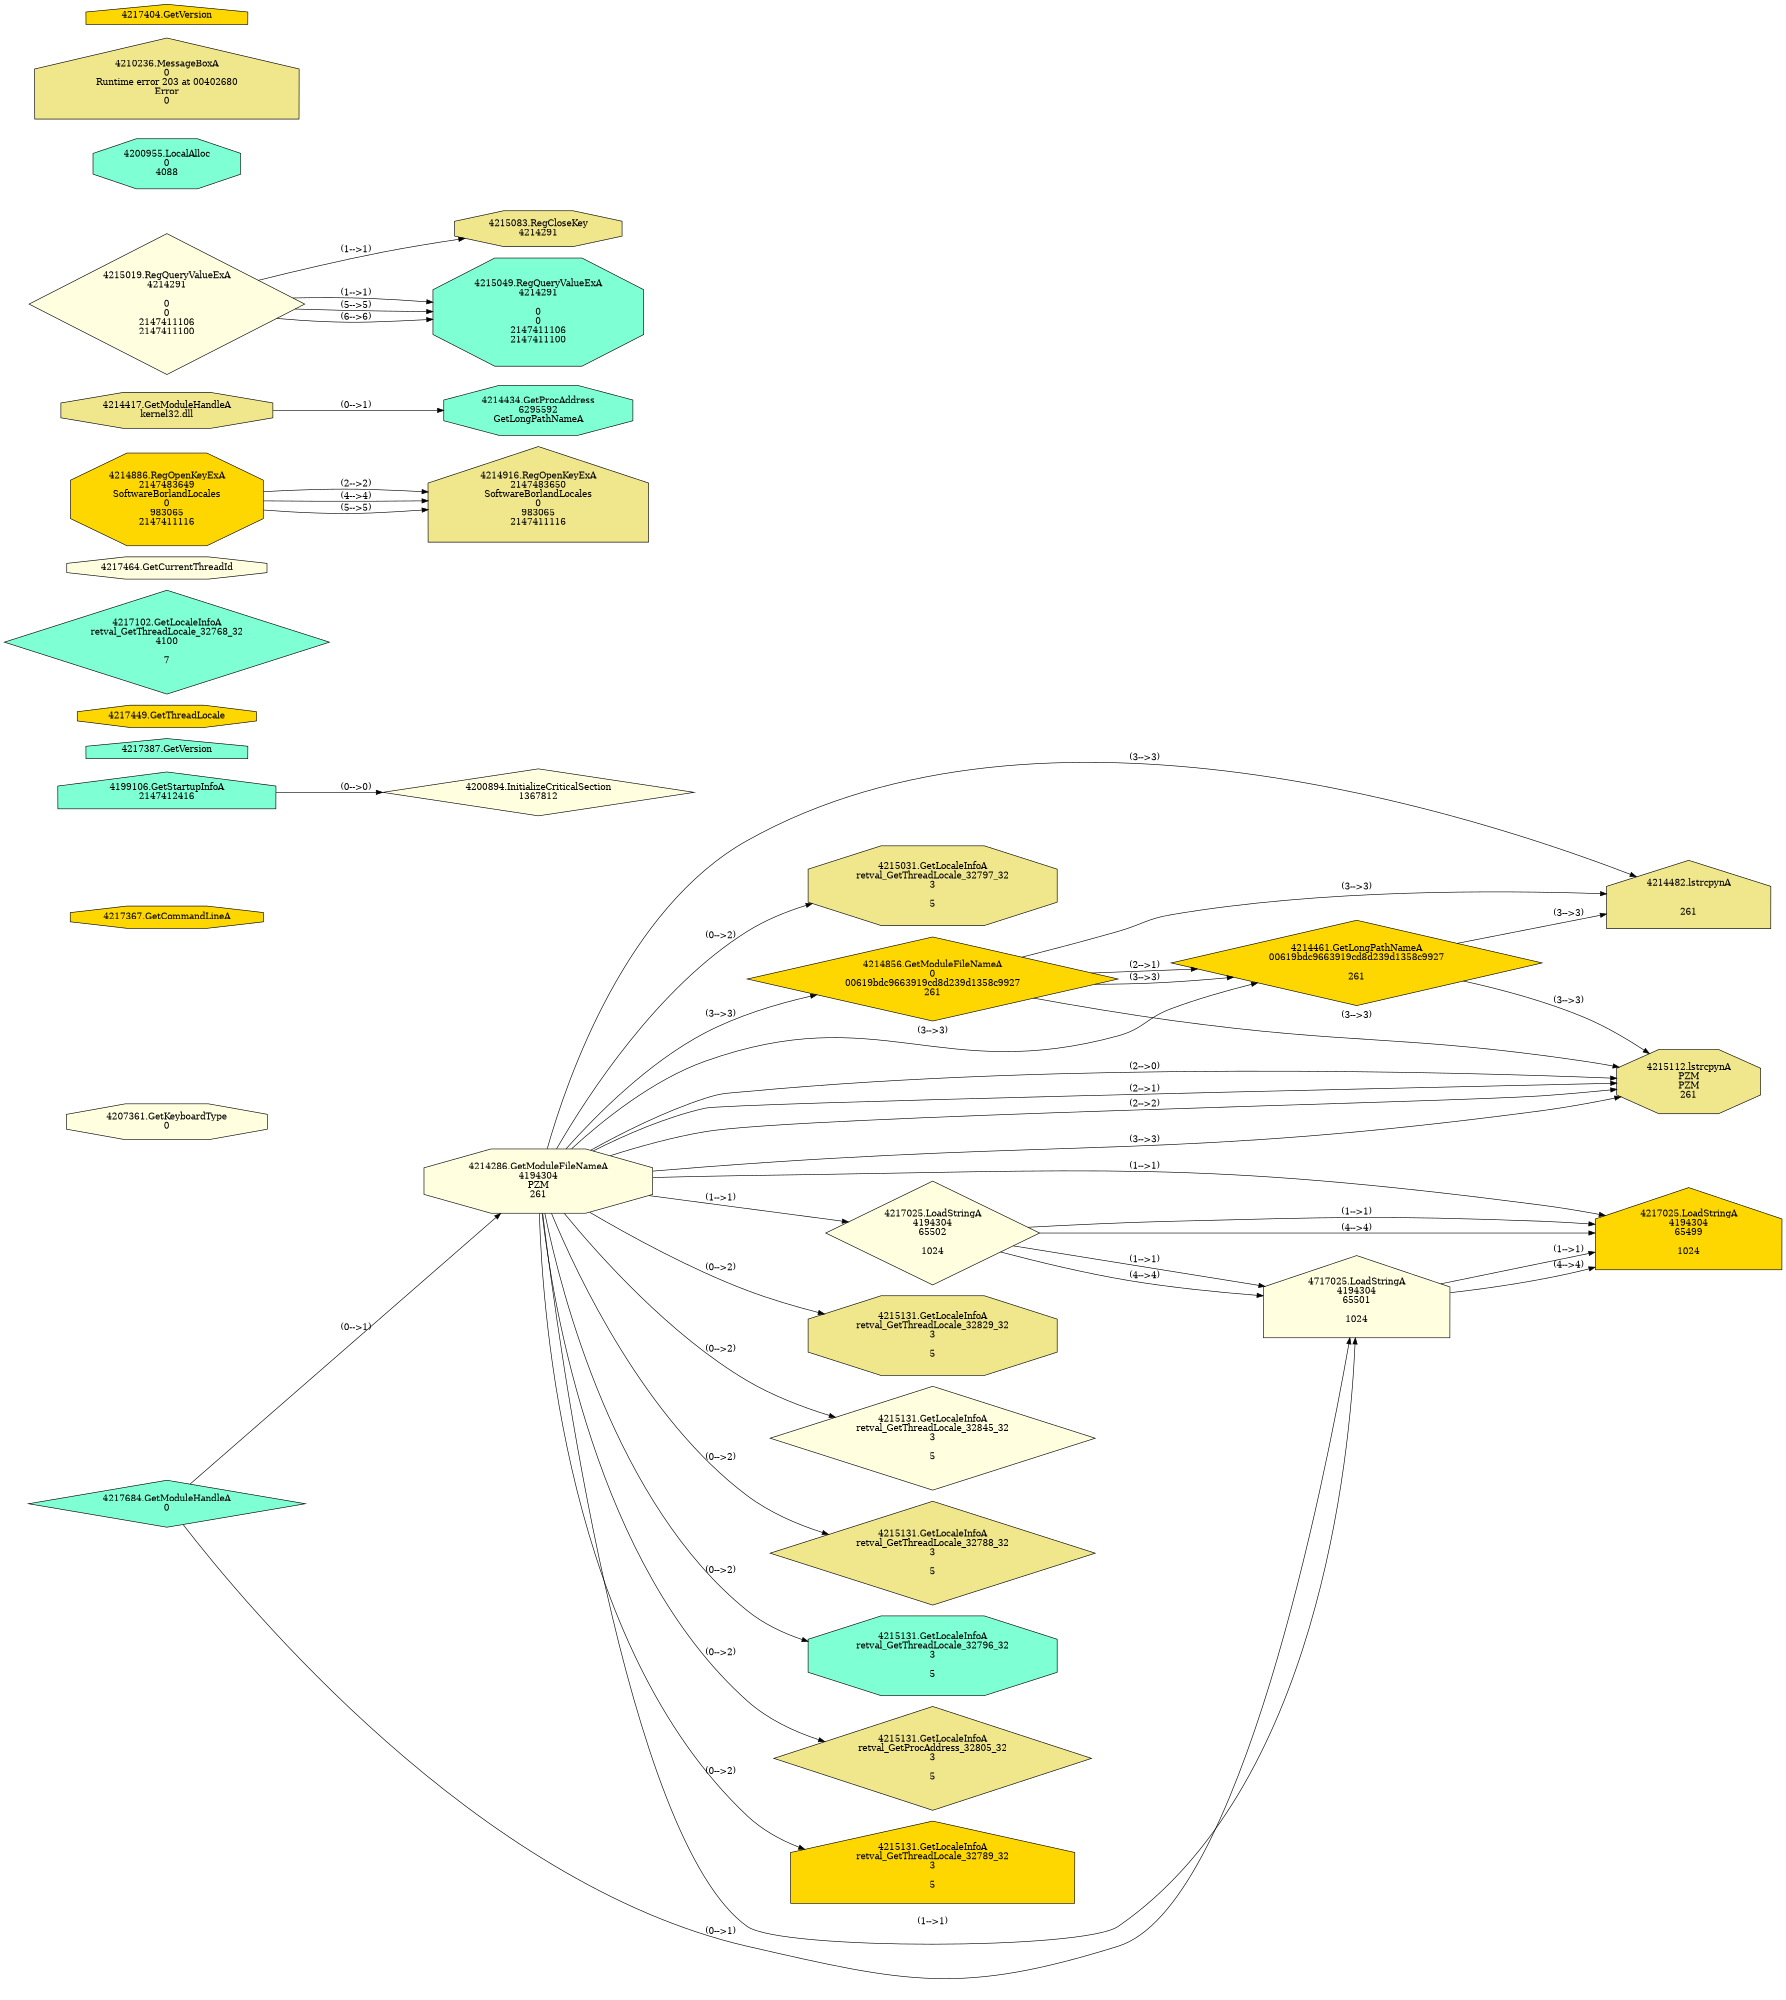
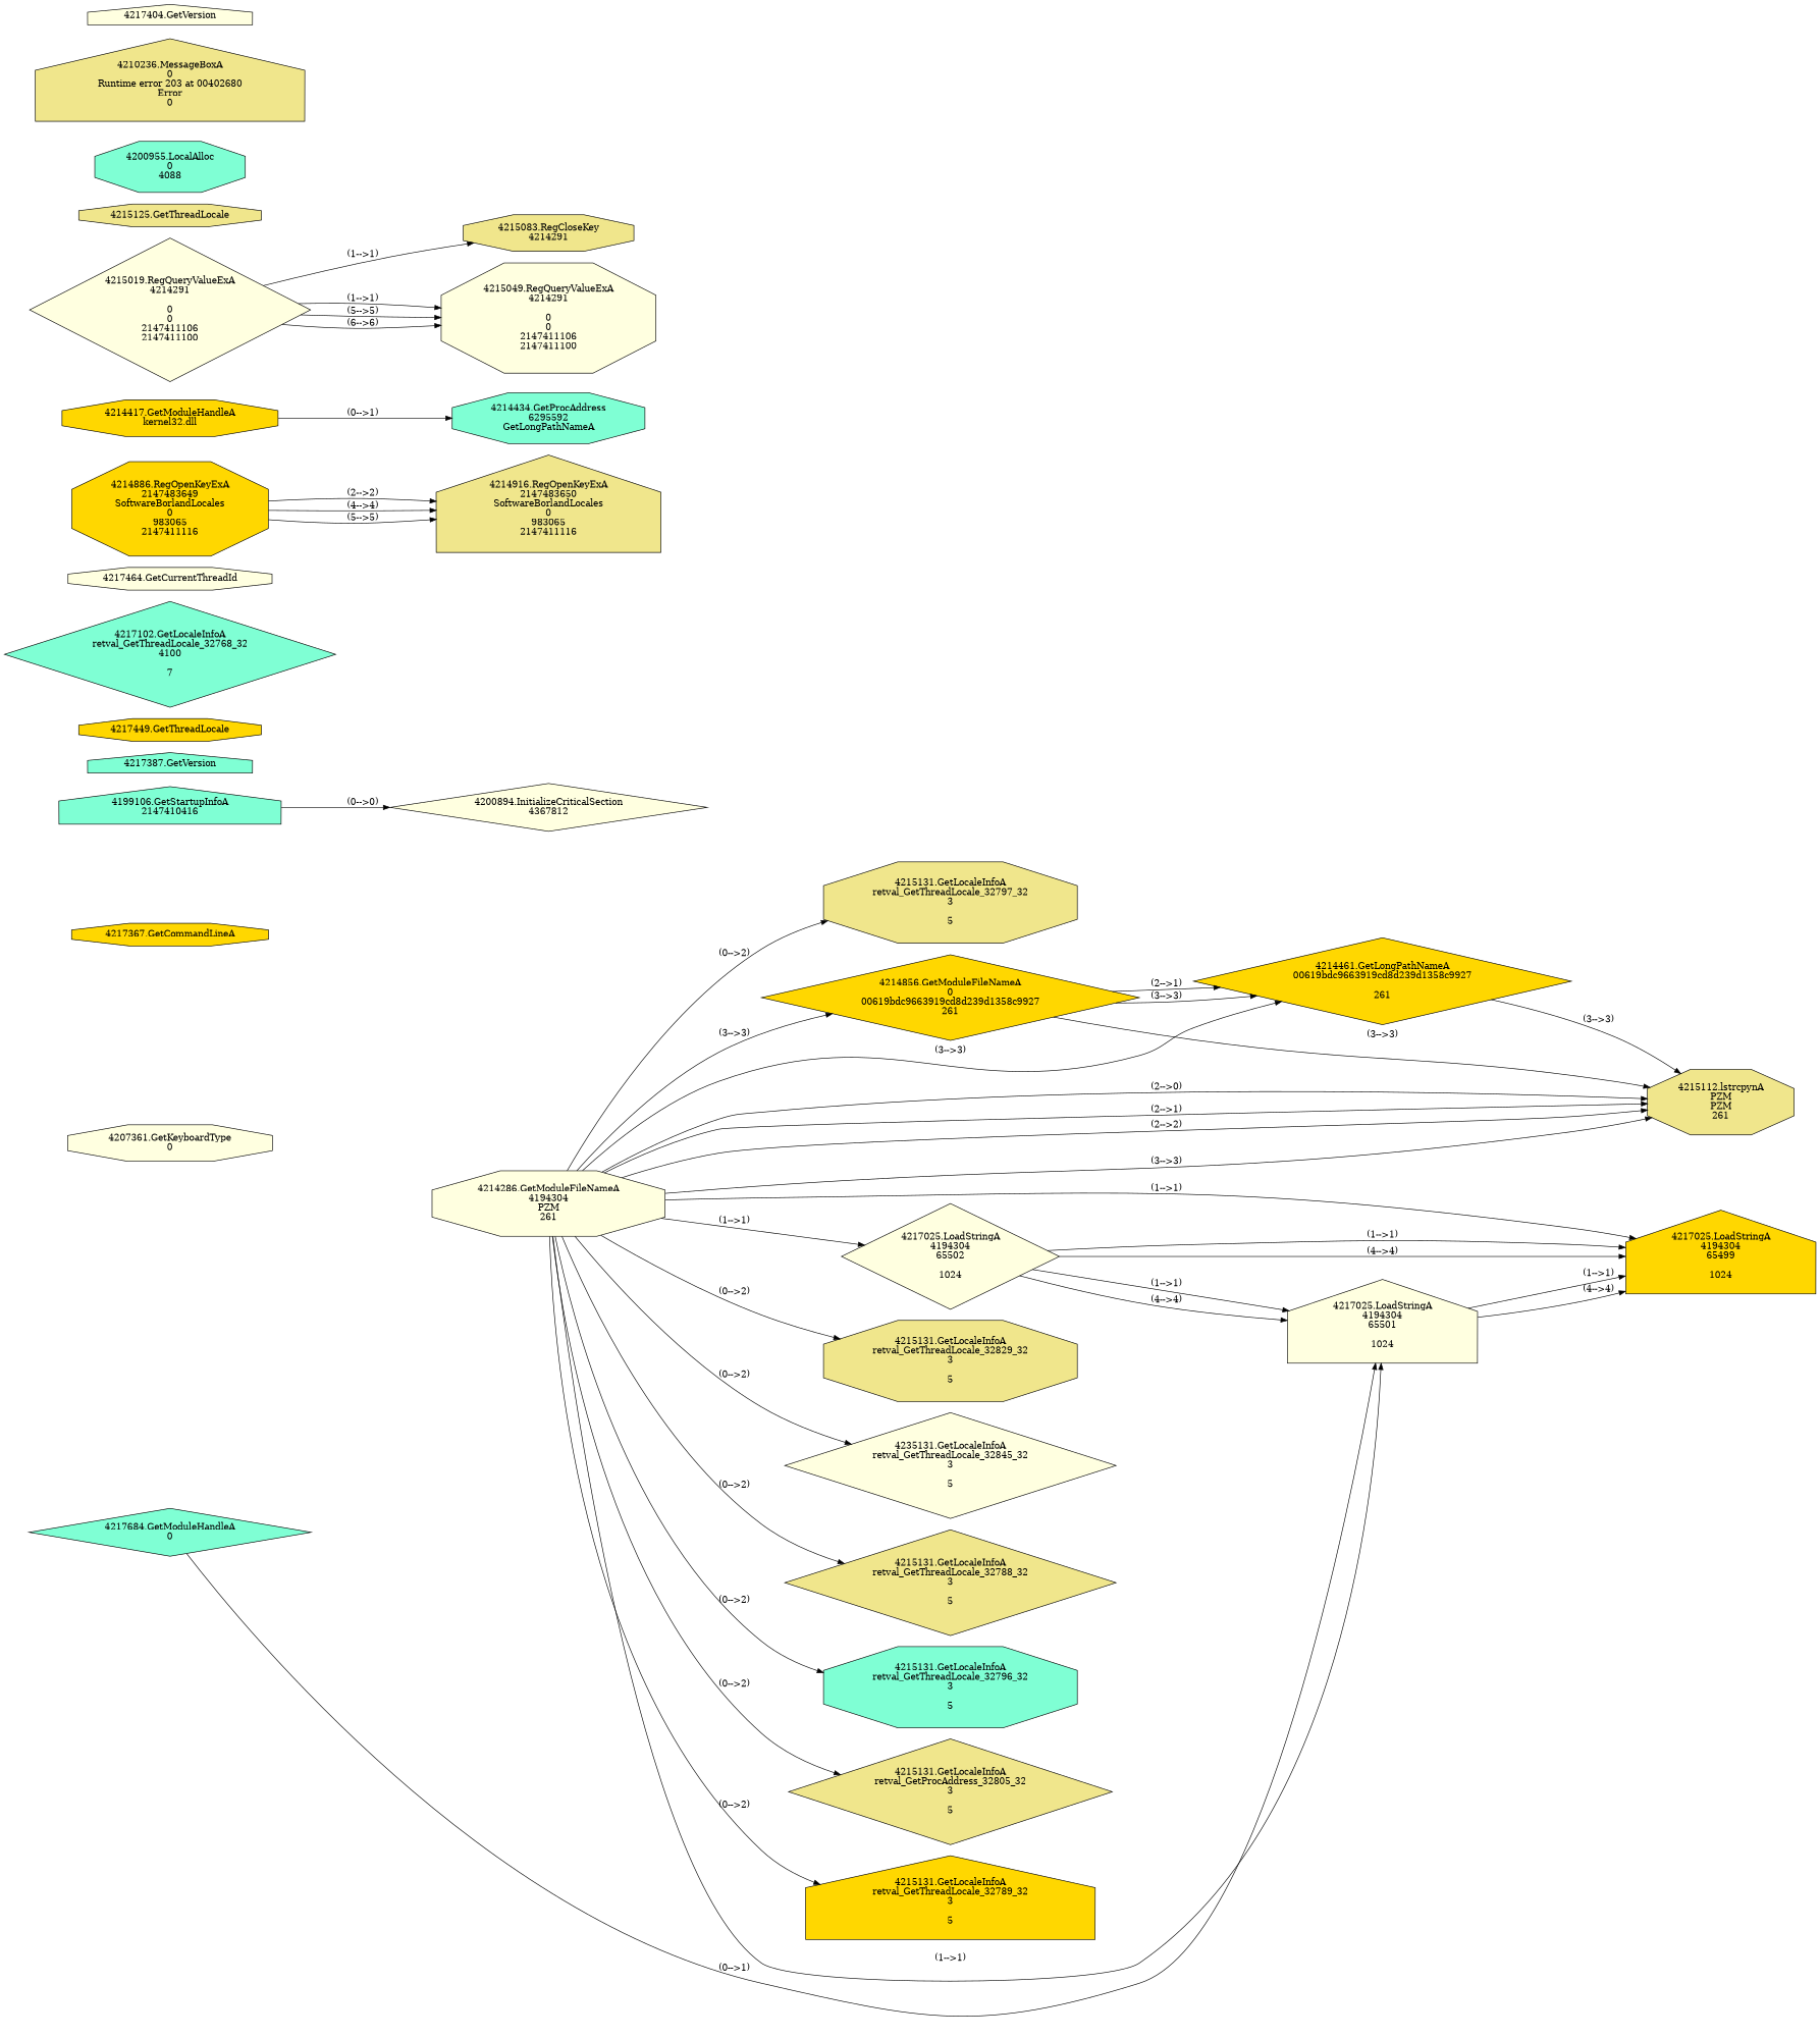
  digraph {
    rankdir=LR
    node [fillcolor=khaki shape=octagon style=filled]
    n1 [fillcolor=gold label="4214856.GetModuleFileNameA\n0\n00619bdc9663919cd8d239d1358c9927\n261" shape=diamond]
    n2 [fillcolor=gold label="4214461.GetLongPathNameA\n00619bdc9663919cd8d239d1358c9927\n\n261" shape=diamond]
-   n3 [label="4214482.lstrcpynA\n\n\n261" shape=house]
    n4 [label="4215112.lstrcpynA\nPZM\nPZM\n261"]
    n5 [fillcolor=aquamarine label="4217684.GetModuleHandleA\n0" shape=diamond]
    n6 [fillcolor=lightyellow label="4214286.GetModuleFileNameA\n4194304\nPZM\n261"]
-   n7 [fillcolor=lightyellow label="4717025.LoadStringA\n4194304\n65501\n\n1024" shape=house]
+   n7 [fillcolor=lightyellow label="4217025.LoadStringA\n4194304\n65501\n\n1024" shape=house]
    n8 [fillcolor=lightyellow label="4217025.LoadStringA\n4194304\n65502\n\n1024" shape=diamond]
    n9 [fillcolor=gold label="4217025.LoadStringA\n4194304\n65499\n\n1024" shape=house]
    n10 [label="4215131.GetLocaleInfoA\nretval_GetThreadLocale_32829_32\n3\n\n5"]
-   n11 [fillcolor=lightyellow label="4215131.GetLocaleInfoA\nretval_GetThreadLocale_32845_32\n3\n\n5" shape=diamond]
+   n11 [fillcolor=lightyellow label="4235131.GetLocaleInfoA\nretval_GetThreadLocale_32845_32\n3\n\n5" shape=diamond]
    n12 [label="4215131.GetLocaleInfoA\nretval_GetThreadLocale_32788_32\n3\n\n5" shape=diamond]
    n13 [fillcolor=aquamarine label="4215131.GetLocaleInfoA\nretval_GetThreadLocale_32796_32\n3\n\n5"]
    n14 [label="4215131.GetLocaleInfoA\nretval_GetProcAddress_32805_32\n3\n\n5" shape=diamond]
    n15 [fillcolor=gold label="4215131.GetLocaleInfoA\nretval_GetThreadLocale_32789_32\n3\n\n5" shape=house]
-   n16 [label="4215031.GetLocaleInfoA\nretval_GetThreadLocale_32797_32\n3\n\n5"]
+   n16 [label="4215131.GetLocaleInfoA\nretval_GetThreadLocale_32797_32\n3\n\n5"]
    n17 [fillcolor=lightyellow label="4207361.GetKeyboardType\n0"]
    n18 [fillcolor=gold label="4217367.GetCommandLineA\n"]
-   n19 [fillcolor=aquamarine label="4199106.GetStartupInfoA\n2147412416" shape=house]
-   n20 [fillcolor=lightyellow label="4200894.InitializeCriticalSection\n1367812" shape=diamond]
+   n19 [fillcolor=aquamarine label="4199106.GetStartupInfoA\n2147410416" shape=house]
+   n20 [fillcolor=lightyellow label="4200894.InitializeCriticalSection\n4367812" shape=diamond]
    n21 [fillcolor=aquamarine label="4217387.GetVersion\n" shape=house]
    n22 [fillcolor=gold label="4217449.GetThreadLocale\n"]
    n23 [fillcolor=aquamarine label="4217102.GetLocaleInfoA\nretval_GetThreadLocale_32768_32\n4100\n\n7" shape=diamond]
    n24 [fillcolor=lightyellow label="4217464.GetCurrentThreadId\n"]
    n25 [fillcolor=gold label="4214886.RegOpenKeyExA\n2147483649\nSoftware\Borland\Locales\n0\n983065\n2147411116"]
    n26 [label="4214916.RegOpenKeyExA\n2147483650\nSoftware\Borland\Locales\n0\n983065\n2147411116" shape=house]
-   n27 [label="4214417.GetModuleHandleA\nkernel32.dll"]
+   n27 [fillcolor=gold label="4214417.GetModuleHandleA\nkernel32.dll"]
    n28 [fillcolor=aquamarine label="4214434.GetProcAddress\n6295592\nGetLongPathNameA"]
    n29 [fillcolor=lightyellow label="4215019.RegQueryValueExA\n4214291\n\n0\n0\n2147411106\n2147411100" shape=diamond]
    n30 [label="4215083.RegCloseKey\n4214291"]
-   n31 [fillcolor=aquamarine label="4215049.RegQueryValueExA\n4214291\n\n0\n0\n2147411106\n2147411100"]
+   n31 [fillcolor=lightyellow label="4215049.RegQueryValueExA\n4214291\n\n0\n0\n2147411106\n2147411100"]
+   n32 [label="4215125.GetThreadLocale\n"]
    n33 [fillcolor=aquamarine label="4200955.LocalAlloc\n0\n4088"]
    n34 [label="4210236.MessageBoxA\n0\nRuntime error 203 at 00402680\nError\n0" shape=house]
-   n35 [fillcolor=gold label="4217404.GetVersion\n" shape=house]
+   n35 [fillcolor=lightyellow label="4217404.GetVersion\n" shape=house]
    n1 -> n2 [label="(2-->1)"]
    n1 -> n2 [label="(3-->3)"]
-   n1 -> n3 [label="(3-->3)"]
    n1 -> n4 [label="(3-->3)"]
-   n2 -> n3 [label="(3-->3)"]
    n2 -> n4 [label="(3-->3)"]
-   n5 -> n6 [label="(0-->1)"]
    n5 -> n7 [label="(0-->1)"]
    n6 -> n1 [label="(3-->3)"]
    n6 -> n2 [label="(3-->3)"]
-   n6 -> n3 [label="(3-->3)"]
    n6 -> n4 [label="(2-->1)"]
    n6 -> n4 [label="(2-->2)"]
    n6 -> n4 [label="(3-->3)"]
    n6 -> n4 [label="(2-->0)"]
    n6 -> n7 [label="(1-->1)"]
    n6 -> n8 [label="(1-->1)"]
    n6 -> n9 [label="(1-->1)"]
    n6 -> n10 [label="(0-->2)"]
    n6 -> n11 [label="(0-->2)"]
    n6 -> n12 [label="(0-->2)"]
    n6 -> n13 [label="(0-->2)"]
    n6 -> n14 [label="(0-->2)"]
    n6 -> n15 [label="(0-->2)"]
    n6 -> n16 [label="(0-->2)"]
    n7 -> n9 [label="(1-->1)"]
    n7 -> n9 [label="(4-->4)"]
    n8 -> n7 [label="(1-->1)"]
    n8 -> n7 [label="(4-->4)"]
    n8 -> n9 [label="(1-->1)"]
    n8 -> n9 [label="(4-->4)"]
    n19 -> n20 [label="(0-->0)"]
    n25 -> n26 [label="(2-->2)"]
    n25 -> n26 [label="(4-->4)"]
    n25 -> n26 [label="(5-->5)"]
    n27 -> n28 [label="(0-->1)"]
    n29 -> n30 [label="(1-->1)"]
    n29 -> n31 [label="(1-->1)"]
    n29 -> n31 [label="(5-->5)"]
    n29 -> n31 [label="(6-->6)"]
  }
